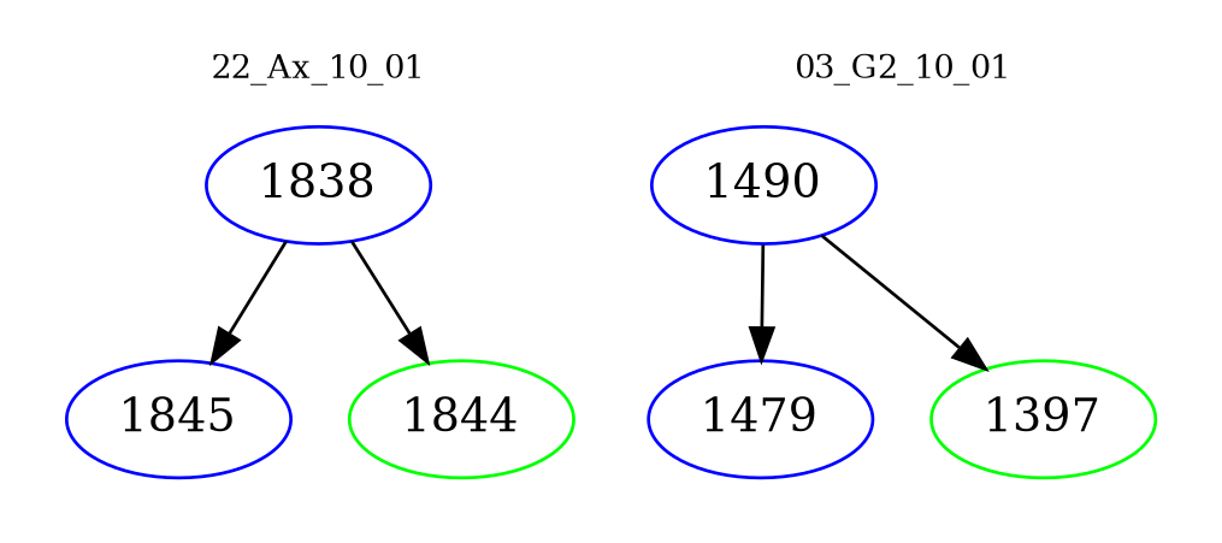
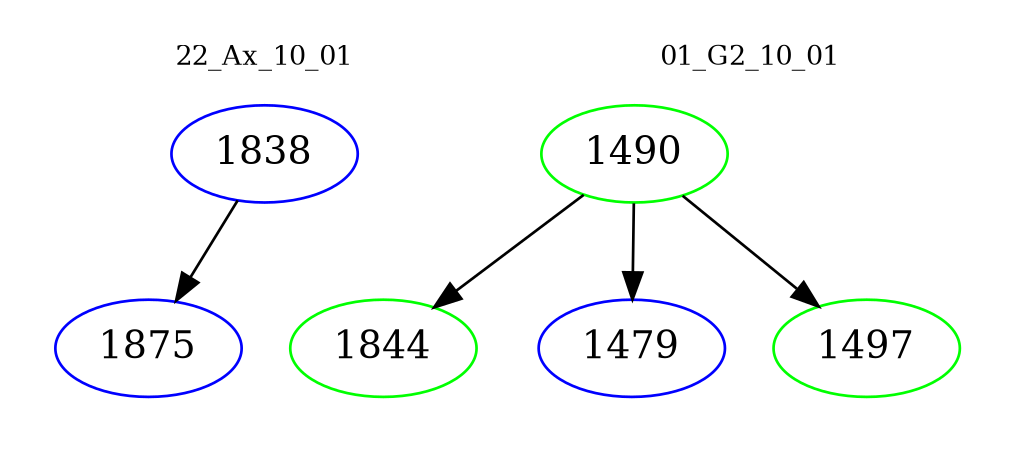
  digraph {
    node [color=blue]
    edge [color=black]
    n1 [label=1838]
    n2 [color=green label=1844]
-   n3 [label=1845]
-   n4 [label=1490]
+   n3 [label=1875]
+   n4 [color=green label=1490]
    n5 [label=1479]
-   n6 [color=green label=1397]
+   n6 [color=green label=1497]
    subgraph cluster_1 {
      color=white
      fontsize=10
      label="22_Ax_10_01"
      n1
      n2
      n3
    }
    subgraph cluster_2 {
      color=white
      fontsize=10
-     label="03_G2_10_01"
+     label="01_G2_10_01"
      n4
      n5
      n6
    }
-   n1 -> n2
+   n4 -> n2
    n1 -> n3
    n4 -> n5
    n4 -> n6
  }
